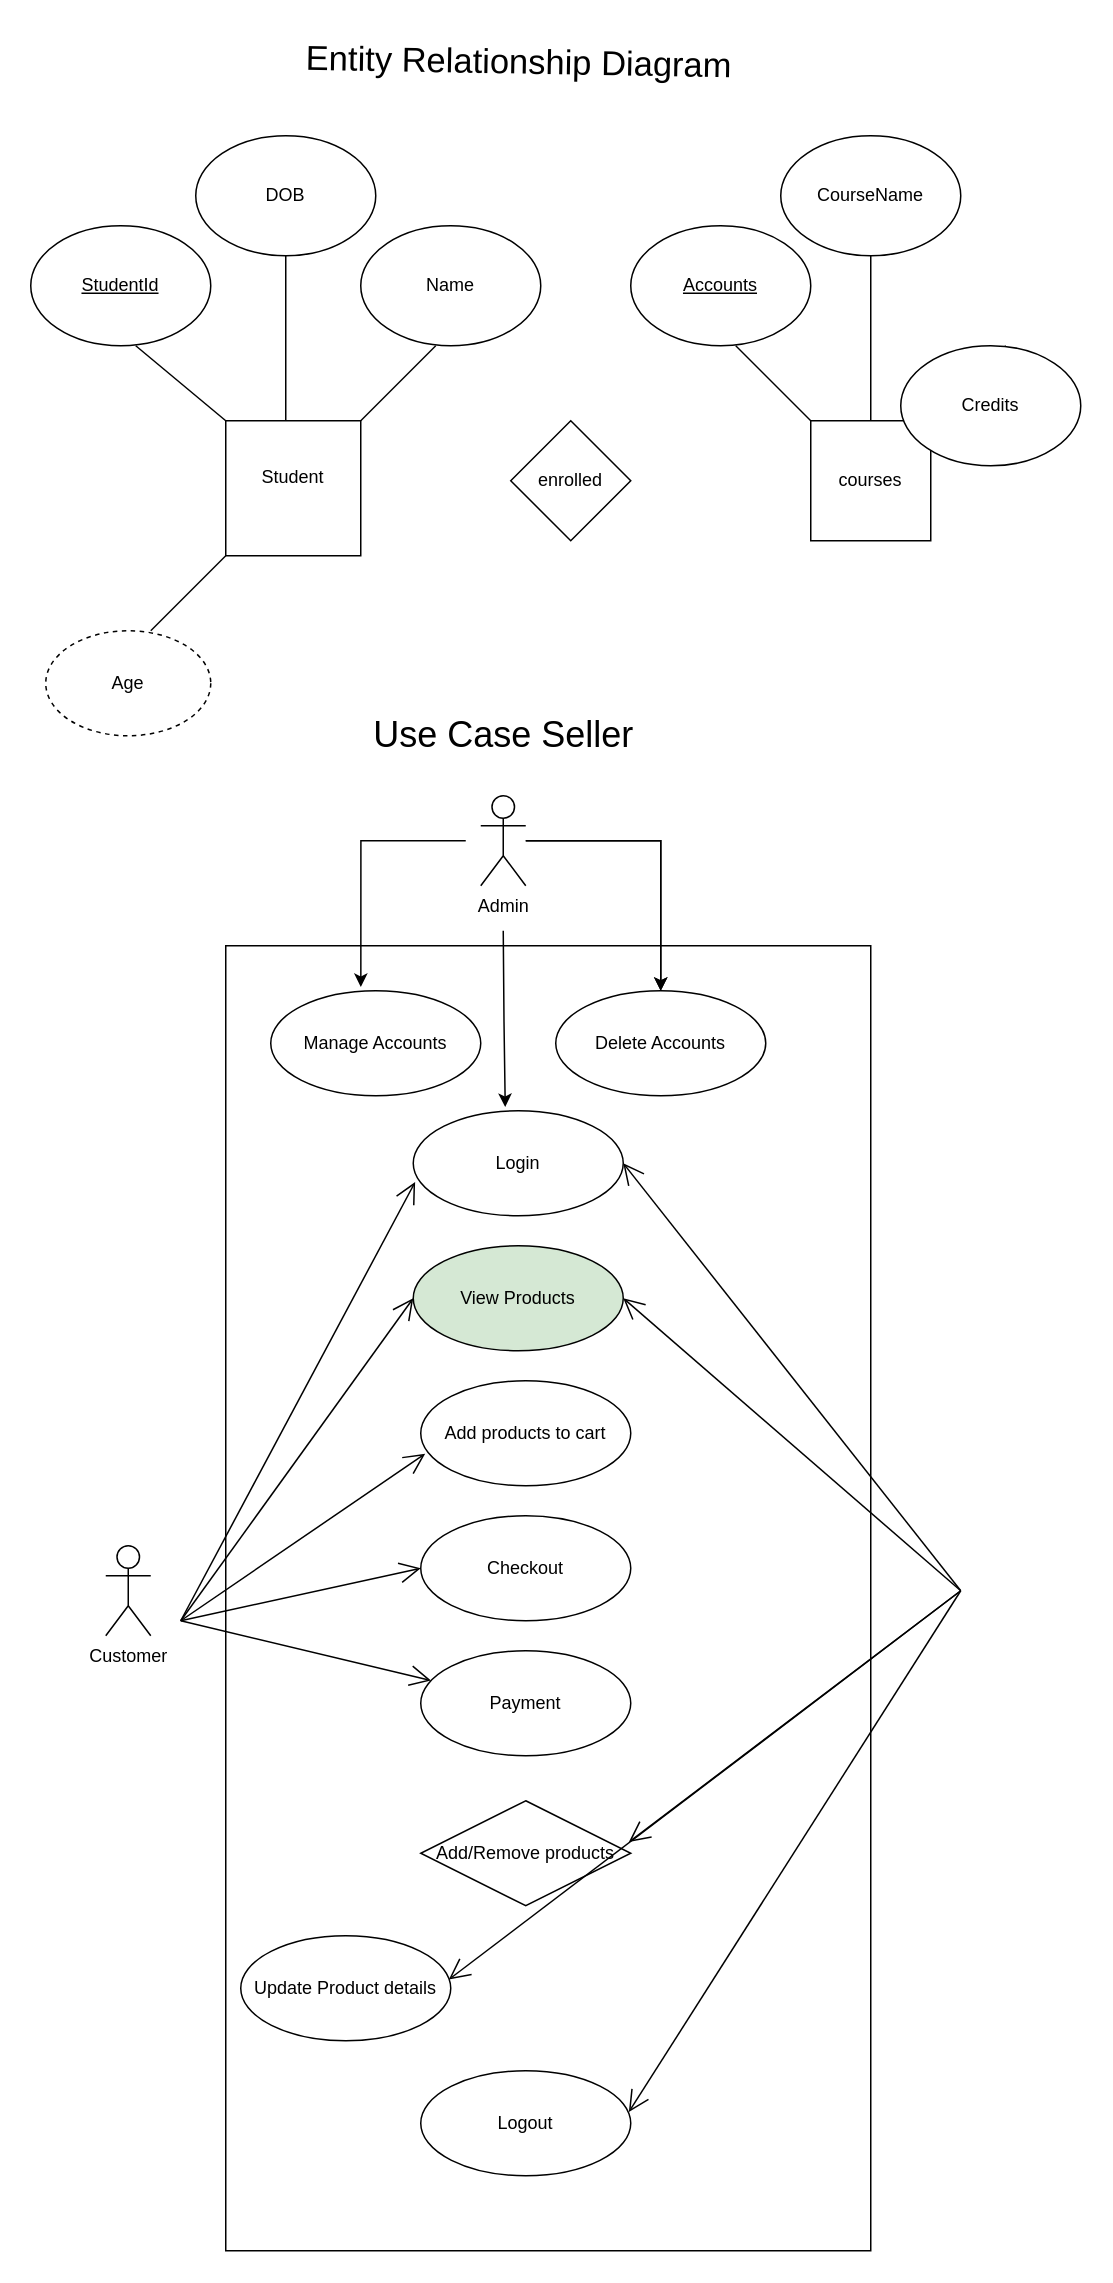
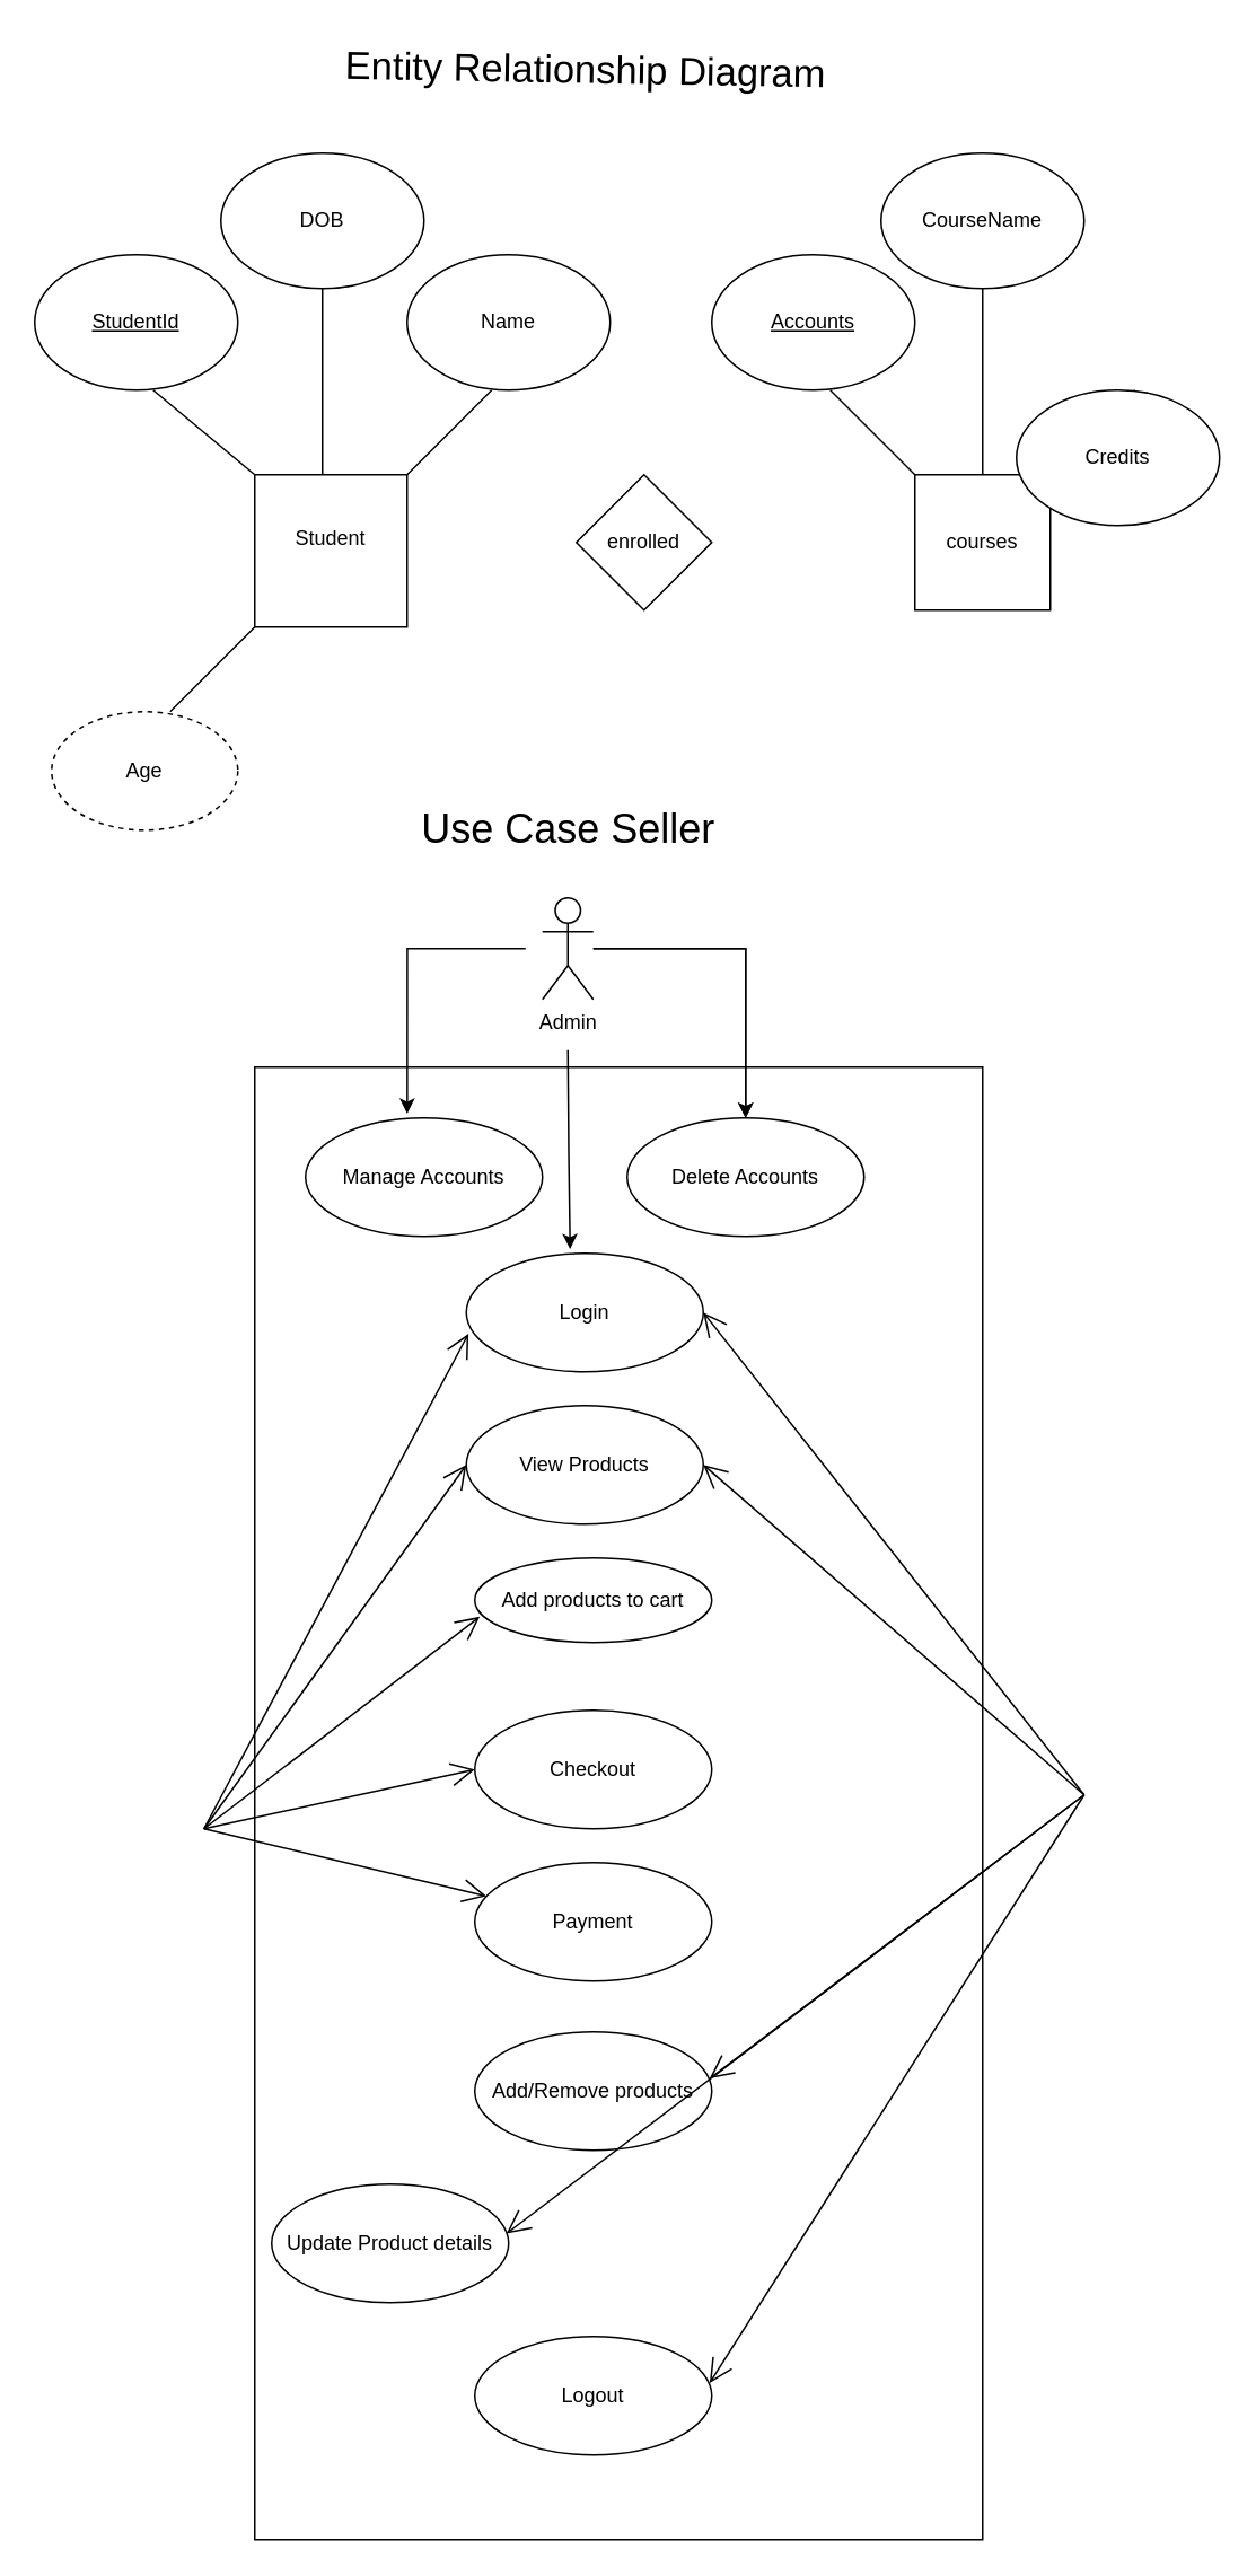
  <mxCell id="0" />
  <mxCell id="1" parent="0" />
  <mxCell id="2" value="Student&lt;div&gt;&lt;br&gt;&lt;/div&gt;" style="whiteSpace=wrap;html=1;aspect=fixed;" vertex="1" parent="1"><mxGeometry x="150" y="280" width="90" height="90" as="geometry" /></mxCell>
  <mxCell id="3" value="" style="endArrow=none;html=1;rounded=0;" edge="1" parent="1"><mxGeometry width="50" height="50" relative="1" as="geometry"><mxPoint x="240" y="280" as="sourcePoint" /><mxPoint x="290" y="230" as="targetPoint" /></mxGeometry></mxCell>
  <mxCell id="4" value="" style="endArrow=none;html=1;rounded=0;exitX=0;exitY=0;exitDx=0;exitDy=0;" edge="1" parent="1" source="2"><mxGeometry width="50" height="50" relative="1" as="geometry"><mxPoint x="150" y="270" as="sourcePoint" /><mxPoint x="90" y="230" as="targetPoint" /></mxGeometry></mxCell>
  <mxCell id="5" value="StudentId" style="ellipse;whiteSpace=wrap;html=1;fontStyle=4;" vertex="1" parent="1"><mxGeometry x="20" y="150" width="120" height="80" as="geometry" /></mxCell>
  <mxCell id="6" value="Name" style="ellipse;whiteSpace=wrap;html=1;" vertex="1" parent="1"><mxGeometry x="240" y="150" width="120" height="80" as="geometry" /></mxCell>
  <mxCell id="7" value="" style="endArrow=none;html=1;rounded=0;" edge="1" parent="1" target="8"><mxGeometry width="50" height="50" relative="1" as="geometry"><mxPoint x="190" y="280" as="sourcePoint" /><mxPoint x="190" y="130" as="targetPoint" /></mxGeometry></mxCell>
  <mxCell id="8" value="DOB" style="ellipse;whiteSpace=wrap;html=1;" vertex="1" parent="1"><mxGeometry x="130" y="90" width="120" height="80" as="geometry" /></mxCell>
  <mxCell id="9" value="enrolled" style="rhombus;whiteSpace=wrap;html=1;" vertex="1" parent="1"><mxGeometry x="340" y="280" width="80" height="80" as="geometry" /></mxCell>
  <mxCell id="10" value="courses" style="whiteSpace=wrap;html=1;aspect=fixed;" vertex="1" parent="1"><mxGeometry x="540" y="280" width="80" height="80" as="geometry" /></mxCell>
  <mxCell id="11" value="" style="endArrow=none;html=1;rounded=0;" edge="1" parent="1"><mxGeometry width="50" height="50" relative="1" as="geometry"><mxPoint x="620" y="280" as="sourcePoint" /><mxPoint x="670" y="230" as="targetPoint" /></mxGeometry></mxCell>
  <mxCell id="12" value="" style="endArrow=none;html=1;rounded=0;exitX=0;exitY=0;exitDx=0;exitDy=0;" edge="1" parent="1" source="10"><mxGeometry width="50" height="50" relative="1" as="geometry"><mxPoint x="500" y="260" as="sourcePoint" /><mxPoint x="490" y="230" as="targetPoint" /></mxGeometry></mxCell>
  <mxCell id="13" value="" style="endArrow=none;html=1;rounded=0;" edge="1" parent="1"><mxGeometry width="50" height="50" relative="1" as="geometry"><mxPoint x="580" y="280" as="sourcePoint" /><mxPoint x="580" y="170" as="targetPoint" /></mxGeometry></mxCell>
  <mxCell id="14" value="Accounts" style="ellipse;whiteSpace=wrap;html=1;fontStyle=4;" vertex="1" parent="1"><mxGeometry x="420" y="150" width="120" height="80" as="geometry" /></mxCell>
  <mxCell id="15" value="CourseName" style="ellipse;whiteSpace=wrap;html=1;" vertex="1" parent="1"><mxGeometry x="520" y="90" width="120" height="80" as="geometry" /></mxCell>
  <mxCell id="16" value="Credits" style="ellipse;whiteSpace=wrap;html=1;" vertex="1" parent="1"><mxGeometry x="600" y="230" width="120" height="80" as="geometry" /></mxCell>
  <mxCell id="17" value="" style="endArrow=none;html=1;rounded=0;" edge="1" parent="1"><mxGeometry width="50" height="50" relative="1" as="geometry"><mxPoint x="100" y="420" as="sourcePoint" /><mxPoint x="150" y="370" as="targetPoint" /></mxGeometry></mxCell>
  <mxCell id="18" value="Age" style="ellipse;whiteSpace=wrap;html=1;align=center;dashed=1;" vertex="1" parent="1"><mxGeometry x="30" y="420" width="110" height="70" as="geometry" /></mxCell>
- <mxCell id="19" value="Customer" style="shape=umlActor;verticalLabelPosition=bottom;verticalAlign=top;html=1;" vertex="1" parent="1"><mxGeometry x="70" y="1030" width="30" height="60" as="geometry" /></mxCell>
  <mxCell id="20" value="" style="html=1;whiteSpace=wrap;" vertex="1" parent="1"><mxGeometry x="150" y="630" width="430" height="870" as="geometry" /></mxCell>
- <mxCell id="21" value="View Products" style="ellipse;whiteSpace=wrap;html=1;fillColor=#d5e8d4;" vertex="1" parent="1"><mxGeometry x="275" y="830" width="140" height="70" as="geometry" /></mxCell>
- <mxCell id="22" value="Add products to cart" style="ellipse;whiteSpace=wrap;html=1;" vertex="1" parent="1"><mxGeometry x="280" y="920" width="140" height="70" as="geometry" /></mxCell>
+ <mxCell id="21" value="View Products" style="ellipse;whiteSpace=wrap;html=1;" vertex="1" parent="1"><mxGeometry x="275" y="830" width="140" height="70" as="geometry" /></mxCell>
+ <mxCell id="22" value="Add products to cart" style="ellipse;whiteSpace=wrap;html=1;" vertex="1" parent="1"><mxGeometry x="280" y="920" width="140" height="50" as="geometry" /></mxCell>
  <mxCell id="23" value="Checkout" style="ellipse;whiteSpace=wrap;html=1;" vertex="1" parent="1"><mxGeometry x="280" y="1010" width="140" height="70" as="geometry" /></mxCell>
  <mxCell id="24" value="Payment" style="ellipse;whiteSpace=wrap;html=1;" vertex="1" parent="1"><mxGeometry x="280" y="1100" width="140" height="70" as="geometry" /></mxCell>
- <mxCell id="25" value="Add/Remove products" style="rhombus;whiteSpace=wrap;html=1;" vertex="1" parent="1"><mxGeometry x="280" y="1200" width="140" height="70" as="geometry" /></mxCell>
+ <mxCell id="25" value="Add/Remove products" style="ellipse;whiteSpace=wrap;html=1;" vertex="1" parent="1"><mxGeometry x="280" y="1200" width="140" height="70" as="geometry" /></mxCell>
  <mxCell id="26" value="Update Product details" style="ellipse;whiteSpace=wrap;html=1;" vertex="1" parent="1"><mxGeometry x="160" y="1290" width="140" height="70" as="geometry" /></mxCell>
  <mxCell id="27" value="" style="endArrow=open;endFill=1;endSize=12;html=1;rounded=0;entryX=0;entryY=0.5;entryDx=0;entryDy=0;" edge="1" parent="1" target="21"><mxGeometry width="160" relative="1" as="geometry"><mxPoint x="120" y="1080" as="sourcePoint" /><mxPoint x="250" y="1010" as="targetPoint" /></mxGeometry></mxCell>
  <mxCell id="28" value="" style="endArrow=open;endFill=1;endSize=12;html=1;rounded=0;entryX=0.021;entryY=0.695;entryDx=0;entryDy=0;entryPerimeter=0;" edge="1" parent="1" target="22"><mxGeometry width="160" relative="1" as="geometry"><mxPoint x="120" y="1080" as="sourcePoint" /><mxPoint x="285" y="875" as="targetPoint" /></mxGeometry></mxCell>
  <mxCell id="29" value="" style="endArrow=open;endFill=1;endSize=12;html=1;rounded=0;entryX=0;entryY=0.5;entryDx=0;entryDy=0;" edge="1" parent="1" target="23"><mxGeometry width="160" relative="1" as="geometry"><mxPoint x="120" y="1080" as="sourcePoint" /><mxPoint x="293" y="979" as="targetPoint" /></mxGeometry></mxCell>
  <mxCell id="30" value="" style="endArrow=open;endFill=1;endSize=12;html=1;rounded=0;" edge="1" parent="1" target="24"><mxGeometry width="160" relative="1" as="geometry"><mxPoint x="120" y="1080" as="sourcePoint" /><mxPoint x="303" y="989" as="targetPoint" /></mxGeometry></mxCell>
  <mxCell id="31" value="" style="endArrow=open;endFill=1;endSize=12;html=1;rounded=0;entryX=1;entryY=0.5;entryDx=0;entryDy=0;" edge="1" parent="1" target="21"><mxGeometry width="160" relative="1" as="geometry"><mxPoint x="640" y="1060" as="sourcePoint" /><mxPoint x="613" y="860" as="targetPoint" /></mxGeometry></mxCell>
  <mxCell id="32" value="" style="endArrow=open;endFill=1;endSize=12;html=1;rounded=0;entryX=0.991;entryY=0.394;entryDx=0;entryDy=0;entryPerimeter=0;" edge="1" parent="1" target="25"><mxGeometry width="160" relative="1" as="geometry"><mxPoint x="640" y="1060" as="sourcePoint" /><mxPoint x="445" y="975" as="targetPoint" /></mxGeometry></mxCell>
  <mxCell id="33" value="" style="endArrow=open;endFill=1;endSize=12;html=1;rounded=0;entryX=0.991;entryY=0.417;entryDx=0;entryDy=0;entryPerimeter=0;" edge="1" parent="1" target="26"><mxGeometry width="160" relative="1" as="geometry"><mxPoint x="640" y="1060" as="sourcePoint" /><mxPoint x="429" y="1238" as="targetPoint" /></mxGeometry></mxCell>
  <mxCell id="34" value="Entity Relationship Diagram&lt;div style=&quot;font-size: 23px;&quot;&gt;&lt;br style=&quot;font-size: 23px;&quot;&gt;&lt;/div&gt;" style="text;html=1;align=center;verticalAlign=middle;resizable=0;points=[];autosize=1;strokeColor=none;fillColor=none;rotation=1;fontSize=23;" vertex="1" parent="1"><mxGeometry x="190" y="20" width="310" height="70" as="geometry" /></mxCell>
  <mxCell id="35" value="Use Case Seller" style="text;html=1;align=center;verticalAlign=middle;resizable=0;points=[];autosize=1;strokeColor=none;fillColor=none;fontSize=24;" vertex="1" parent="1"><mxGeometry x="220" y="470" width="230" height="40" as="geometry" /></mxCell>
  <mxCell id="36" value="Login" style="ellipse;whiteSpace=wrap;html=1;" vertex="1" parent="1"><mxGeometry x="275" y="740" width="140" height="70" as="geometry" /></mxCell>
  <mxCell id="37" value="" style="endArrow=open;endFill=1;endSize=12;html=1;rounded=0;entryX=0.009;entryY=0.679;entryDx=0;entryDy=0;entryPerimeter=0;" edge="1" parent="1" target="36"><mxGeometry width="160" relative="1" as="geometry"><mxPoint x="120" y="1080" as="sourcePoint" /><mxPoint x="285" y="875" as="targetPoint" /></mxGeometry></mxCell>
  <mxCell id="38" value="" style="endArrow=open;endFill=1;endSize=12;html=1;rounded=0;entryX=1;entryY=0.5;entryDx=0;entryDy=0;" edge="1" parent="1" target="36"><mxGeometry width="160" relative="1" as="geometry"><mxPoint x="640" y="1060" as="sourcePoint" /><mxPoint x="425" y="875" as="targetPoint" /></mxGeometry></mxCell>
  <mxCell id="39" value="Logout" style="ellipse;whiteSpace=wrap;html=1;" vertex="1" parent="1"><mxGeometry x="280" y="1380" width="140" height="70" as="geometry" /></mxCell>
  <mxCell id="40" value="" style="endArrow=open;endFill=1;endSize=12;html=1;rounded=0;entryX=0.991;entryY=0.393;entryDx=0;entryDy=0;entryPerimeter=0;" edge="1" parent="1" target="39"><mxGeometry width="160" relative="1" as="geometry"><mxPoint x="640" y="1060" as="sourcePoint" /><mxPoint x="429" y="1329" as="targetPoint" /></mxGeometry></mxCell>
  <mxCell id="41" value="" style="edgeStyle=orthogonalEdgeStyle;rounded=0;orthogonalLoop=1;jettySize=auto;html=1;" edge="1" parent="1" source="44" target="46"><mxGeometry relative="1" as="geometry" /></mxCell>
  <mxCell id="42" style="edgeStyle=orthogonalEdgeStyle;rounded=0;orthogonalLoop=1;jettySize=auto;html=1;entryX=0.429;entryY=-0.036;entryDx=0;entryDy=0;entryPerimeter=0;" edge="1" parent="1" target="45"><mxGeometry relative="1" as="geometry"><mxPoint x="310" y="560" as="sourcePoint" /><mxPoint x="240" y="650" as="targetPoint" /><Array as="points"><mxPoint x="240" y="560" /></Array></mxGeometry></mxCell>
  <mxCell id="43" value="" style="edgeStyle=orthogonalEdgeStyle;rounded=0;orthogonalLoop=1;jettySize=auto;html=1;" edge="1" parent="1" source="44" target="46"><mxGeometry relative="1" as="geometry" /></mxCell>
  <mxCell id="44" value="Admin&lt;div&gt;&lt;br&gt;&lt;/div&gt;" style="shape=umlActor;verticalLabelPosition=bottom;verticalAlign=top;html=1;" vertex="1" parent="1"><mxGeometry x="320" y="530" width="30" height="60" as="geometry" /></mxCell>
  <mxCell id="45" value="Manage Accounts" style="ellipse;whiteSpace=wrap;html=1;" vertex="1" parent="1"><mxGeometry x="180" y="660" width="140" height="70" as="geometry" /></mxCell>
  <mxCell id="46" value="Delete Accounts" style="ellipse;whiteSpace=wrap;html=1;" vertex="1" parent="1"><mxGeometry x="370" y="660" width="140" height="70" as="geometry" /></mxCell>
  <mxCell id="47" style="edgeStyle=orthogonalEdgeStyle;rounded=0;orthogonalLoop=1;jettySize=auto;html=1;entryX=0.438;entryY=-0.036;entryDx=0;entryDy=0;entryPerimeter=0;" edge="1" parent="1" target="36"><mxGeometry relative="1" as="geometry"><mxPoint x="335" y="620" as="sourcePoint" /><mxPoint x="336" y="738" as="targetPoint" /></mxGeometry></mxCell>
  <mxCell id="48" style="edgeStyle=orthogonalEdgeStyle;rounded=0;orthogonalLoop=1;jettySize=auto;html=1;exitX=0.5;exitY=1;exitDx=0;exitDy=0;" edge="1" parent="1" source="20" target="20"><mxGeometry relative="1" as="geometry" /></mxCell>
